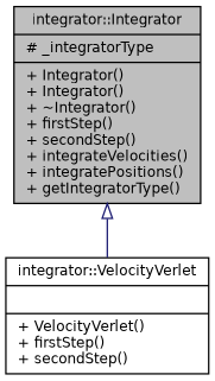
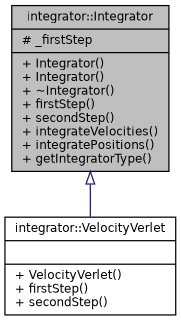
  digraph {
    node [color=black fontname=Helvetica fontsize=10 shape=record style=filled]
-   n1 [fillcolor=grey75 fontcolor=black height=0.2 label="{integrator::Integrator\n|# _integratorType\l|+ Integrator()\l+ Integrator()\l+ ~Integrator()\l+ firstStep()\l+ secondStep()\l+ integrateVelocities()\l+ integratePositions()\l+ getIntegratorType()\l}" width=0.4]
+   n1 [fillcolor=grey75 fontcolor=black height=0.2 label="{integrator::Integrator\n|# _firstStep\l|+ Integrator()\l+ Integrator()\l+ ~Integrator()\l+ firstStep()\l+ secondStep()\l+ integrateVelocities()\l+ integratePositions()\l+ getIntegratorType()\l}" width=0.4]
    n2 [fillcolor=white height=0.2 label="{integrator::VelocityVerlet\n||+ VelocityVerlet()\l+ firstStep()\l+ secondStep()\l}" width=0.4]
    n1 -> n2 [arrowtail=onormal color=midnightblue dir=back fontname=Helvetica fontsize=10 labelfontname=Helvetica labelfontsize=10 style=solid]
  }
